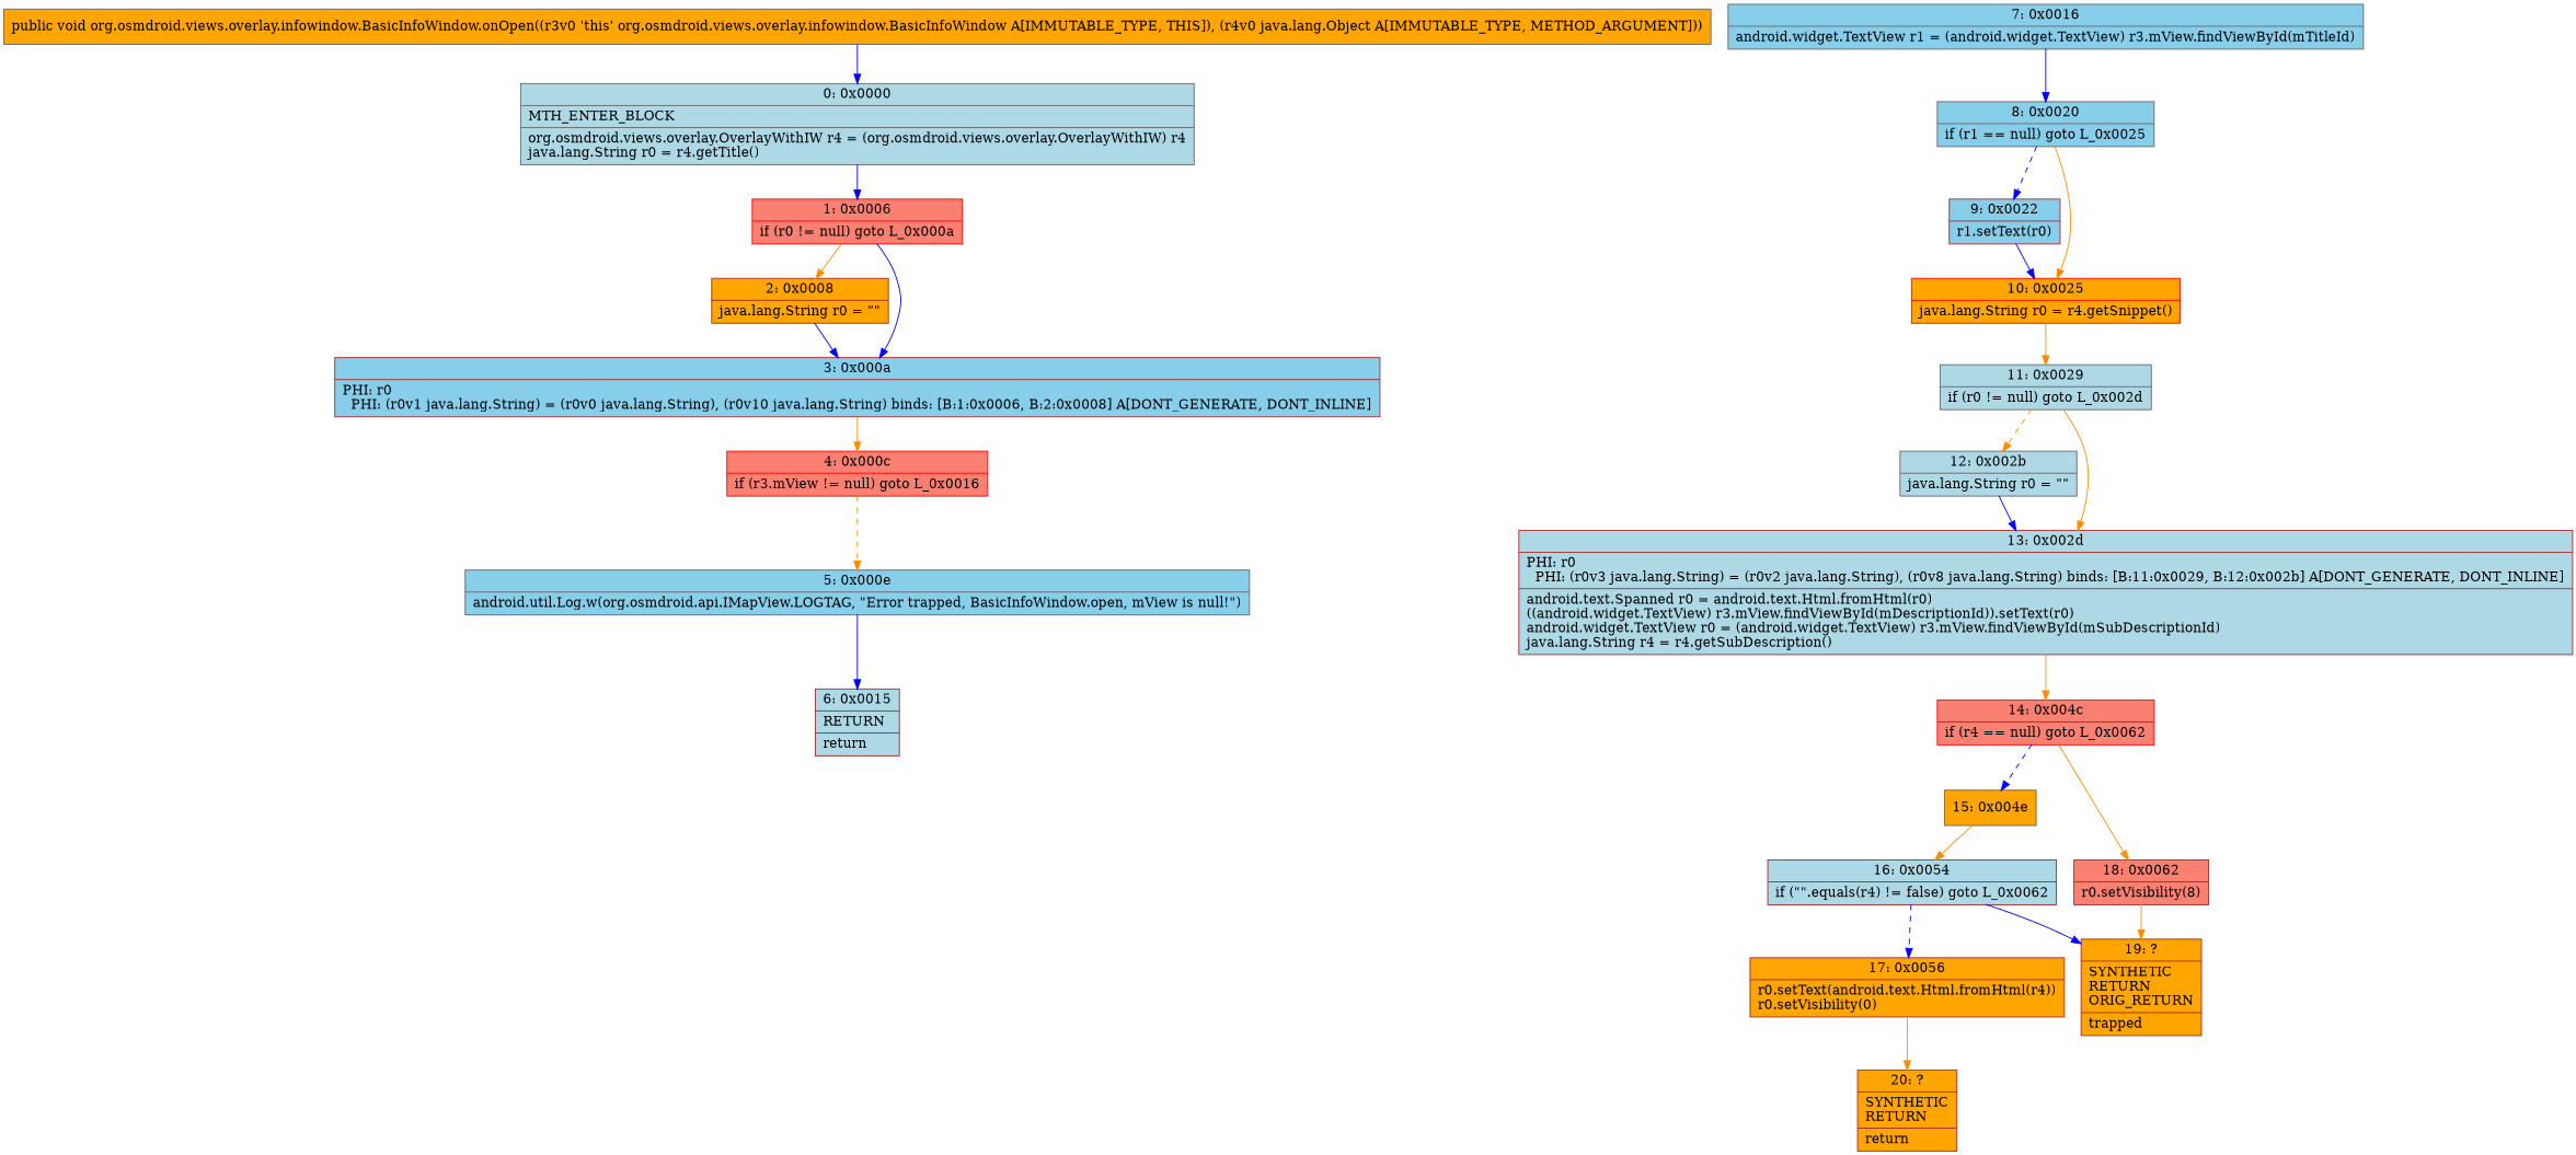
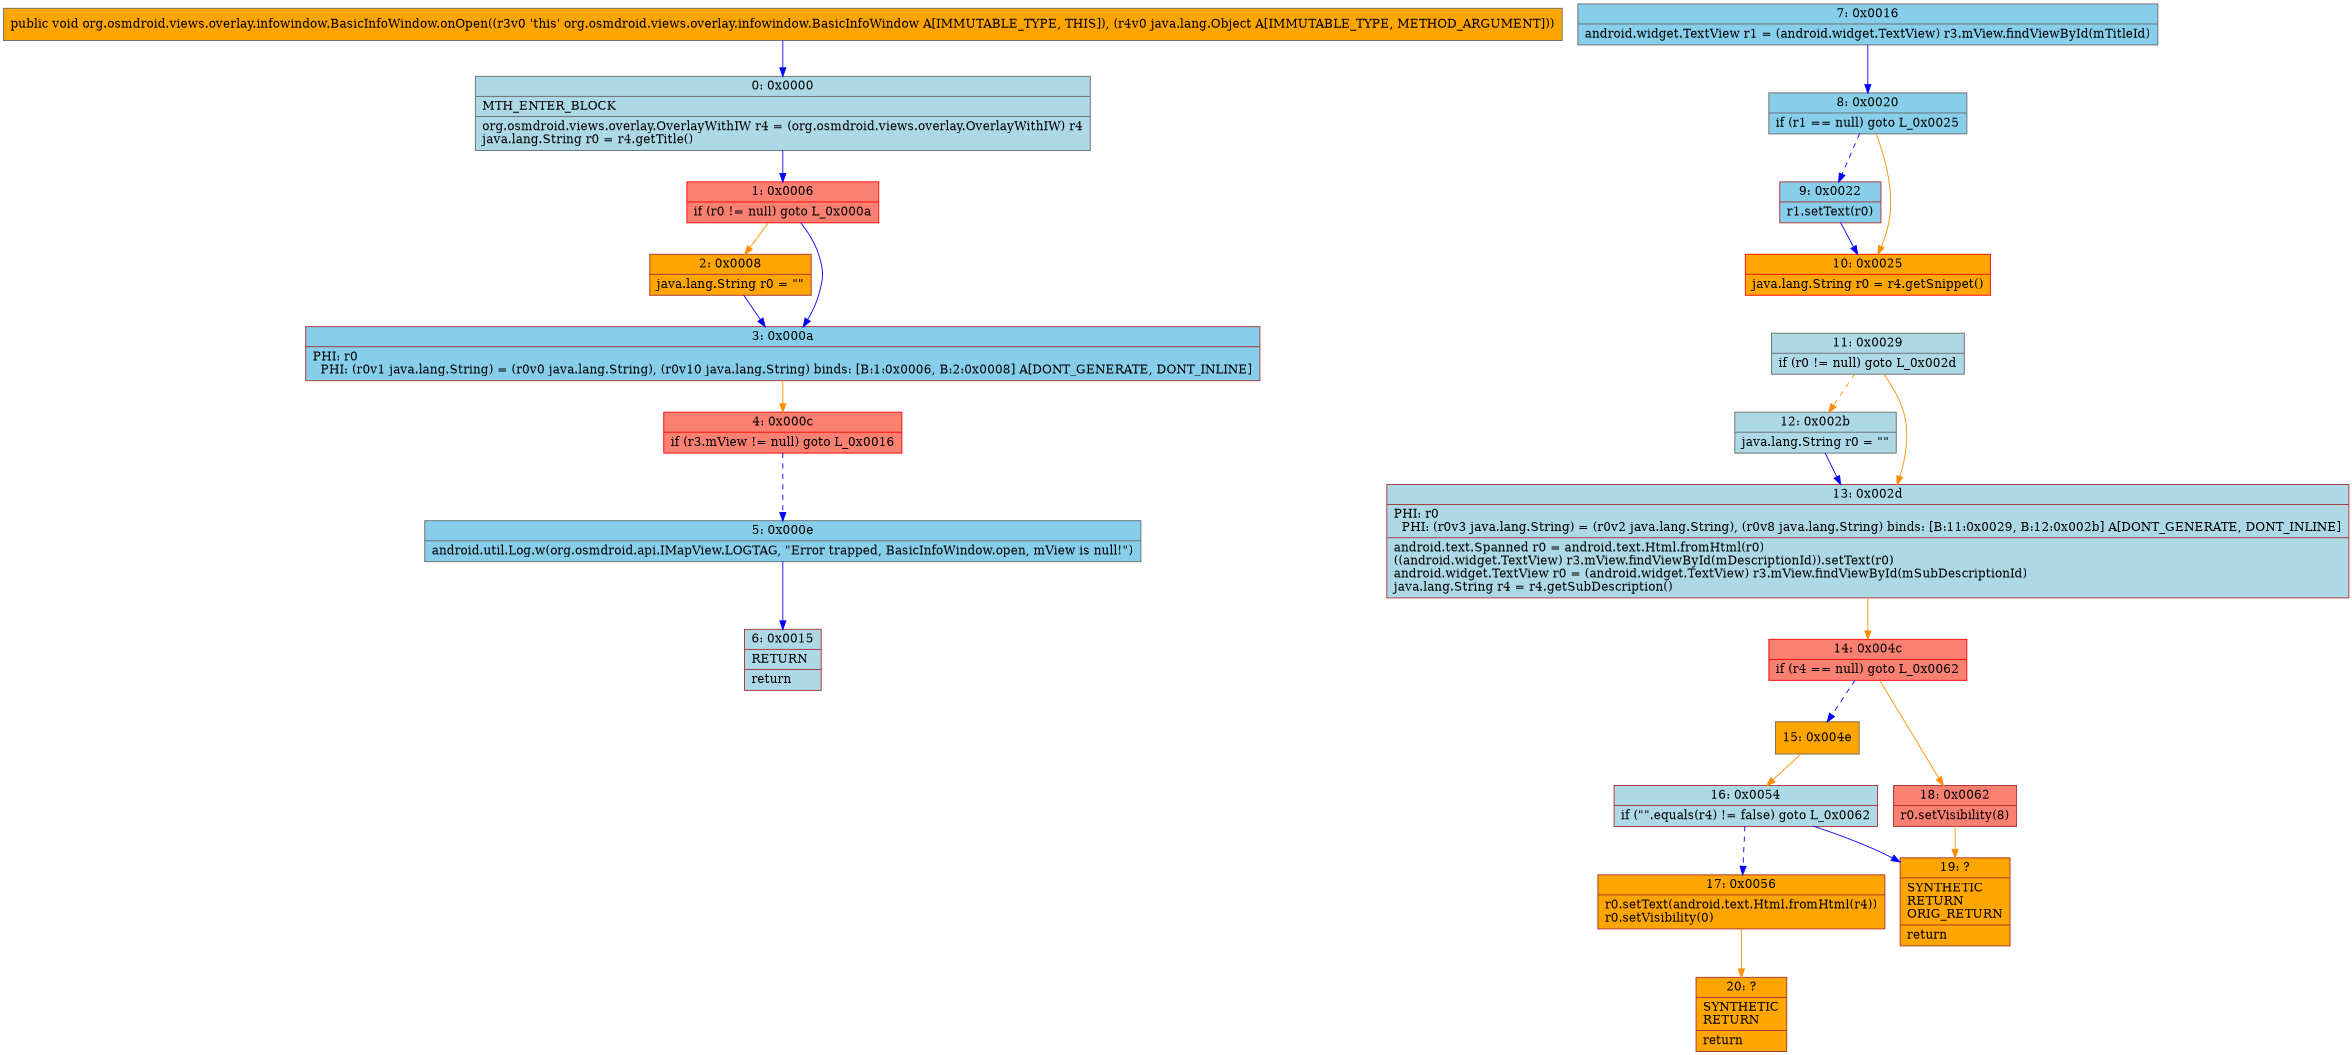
  digraph {
    node [color=brown fillcolor=orange shape=record style=filled]
    edge [color=blue]
    n1 [color=gray40 fillcolor=lightblue label="{0\:\ 0x0000|MTH_ENTER_BLOCK\l|org.osmdroid.views.overlay.OverlayWithIW r4 = (org.osmdroid.views.overlay.OverlayWithIW) r4\ljava.lang.String r0 = r4.getTitle()\l}"]
    n2 [color=red fillcolor=salmon label="{1\:\ 0x0006|if (r0 != null) goto L_0x000a\l}"]
    n3 [label="{2\:\ 0x0008|java.lang.String r0 = \"\"\l}"]
    n4 [fillcolor=skyblue label="{3\:\ 0x000a|PHI: r0 \l  PHI: (r0v1 java.lang.String) = (r0v0 java.lang.String), (r0v10 java.lang.String) binds: [B:1:0x0006, B:2:0x0008] A[DONT_GENERATE, DONT_INLINE]\l}"]
    n5 [color=red fillcolor=salmon label="{4\:\ 0x000c|if (r3.mView != null) goto L_0x0016\l}"]
    n6 [color=gray40 fillcolor=skyblue label="{5\:\ 0x000e|android.util.Log.w(org.osmdroid.api.IMapView.LOGTAG, \"Error trapped, BasicInfoWindow.open, mView is null!\")\l}"]
    n7 [fillcolor=lightblue label="{6\:\ 0x0015|RETURN\l|return\l}"]
    n8 [color=gray40 fillcolor=skyblue label="{7\:\ 0x0016|android.widget.TextView r1 = (android.widget.TextView) r3.mView.findViewById(mTitleId)\l}"]
    n9 [color=gray40 fillcolor=skyblue label="{8\:\ 0x0020|if (r1 == null) goto L_0x0025\l}"]
    n10 [fillcolor=skyblue label="{9\:\ 0x0022|r1.setText(r0)\l}"]
    n11 [color=red label="{10\:\ 0x0025|java.lang.String r0 = r4.getSnippet()\l}"]
    n12 [color=gray40 fillcolor=lightblue label="{11\:\ 0x0029|if (r0 != null) goto L_0x002d\l}"]
    n13 [color=gray40 fillcolor=lightblue label="{12\:\ 0x002b|java.lang.String r0 = \"\"\l}"]
    n14 [fillcolor=lightblue label="{13\:\ 0x002d|PHI: r0 \l  PHI: (r0v3 java.lang.String) = (r0v2 java.lang.String), (r0v8 java.lang.String) binds: [B:11:0x0029, B:12:0x002b] A[DONT_GENERATE, DONT_INLINE]\l|android.text.Spanned r0 = android.text.Html.fromHtml(r0)\l((android.widget.TextView) r3.mView.findViewById(mDescriptionId)).setText(r0)\landroid.widget.TextView r0 = (android.widget.TextView) r3.mView.findViewById(mSubDescriptionId)\ljava.lang.String r4 = r4.getSubDescription()\l}"]
    n15 [color=red fillcolor=salmon label="{14\:\ 0x004c|if (r4 == null) goto L_0x0062\l}"]
    n16 [color=gray40 label="{15\:\ 0x004e}"]
    n17 [fillcolor=salmon label="{18\:\ 0x0062|r0.setVisibility(8)\l}"]
    n18 [fillcolor=lightblue label="{16\:\ 0x0054|if (\"\".equals(r4) != false) goto L_0x0062\l}"]
-   n19 [label="{19\:\ ?|SYNTHETIC\lRETURN\lORIG_RETURN\l|trapped\l}"]
+   n19 [label="{19\:\ ?|SYNTHETIC\lRETURN\lORIG_RETURN\l|return\l}"]
    n20 [label="{17\:\ 0x0056|r0.setText(android.text.Html.fromHtml(r4))\lr0.setVisibility(0)\l}"]
    n21 [label="{20\:\ ?|SYNTHETIC\lRETURN\l|return\l}"]
    n22 [color=gray40 label="{public void org.osmdroid.views.overlay.infowindow.BasicInfoWindow.onOpen((r3v0 'this' org.osmdroid.views.overlay.infowindow.BasicInfoWindow A[IMMUTABLE_TYPE, THIS]), (r4v0 java.lang.Object A[IMMUTABLE_TYPE, METHOD_ARGUMENT])) }"]
    n1 -> n2
    n2 -> n3 [color=darkorange style=solid]
    n2 -> n4
    n3 -> n4
    n4 -> n5 [color=darkorange]
-   n5 -> n6 [color=darkorange style=dashed]
+   n5 -> n6 [style=dashed]
    n6 -> n7
    n8 -> n9
    n9 -> n10 [style=dashed]
    n9 -> n11 [color=darkorange]
    n10 -> n11
-   n11 -> n12 [color=darkorange]
    n12 -> n13 [color=darkorange style=dashed]
    n12 -> n14 [color=darkorange]
    n13 -> n14
    n14 -> n15 [color=darkorange]
    n15 -> n16 [style=dashed]
    n15 -> n17 [color=darkorange]
    n16 -> n18 [color=darkorange]
    n17 -> n19 [color=darkorange]
    n18 -> n19
    n18 -> n20 [style=dashed]
    n20 -> n21 [color=darkorange]
    n22 -> n1
  }
